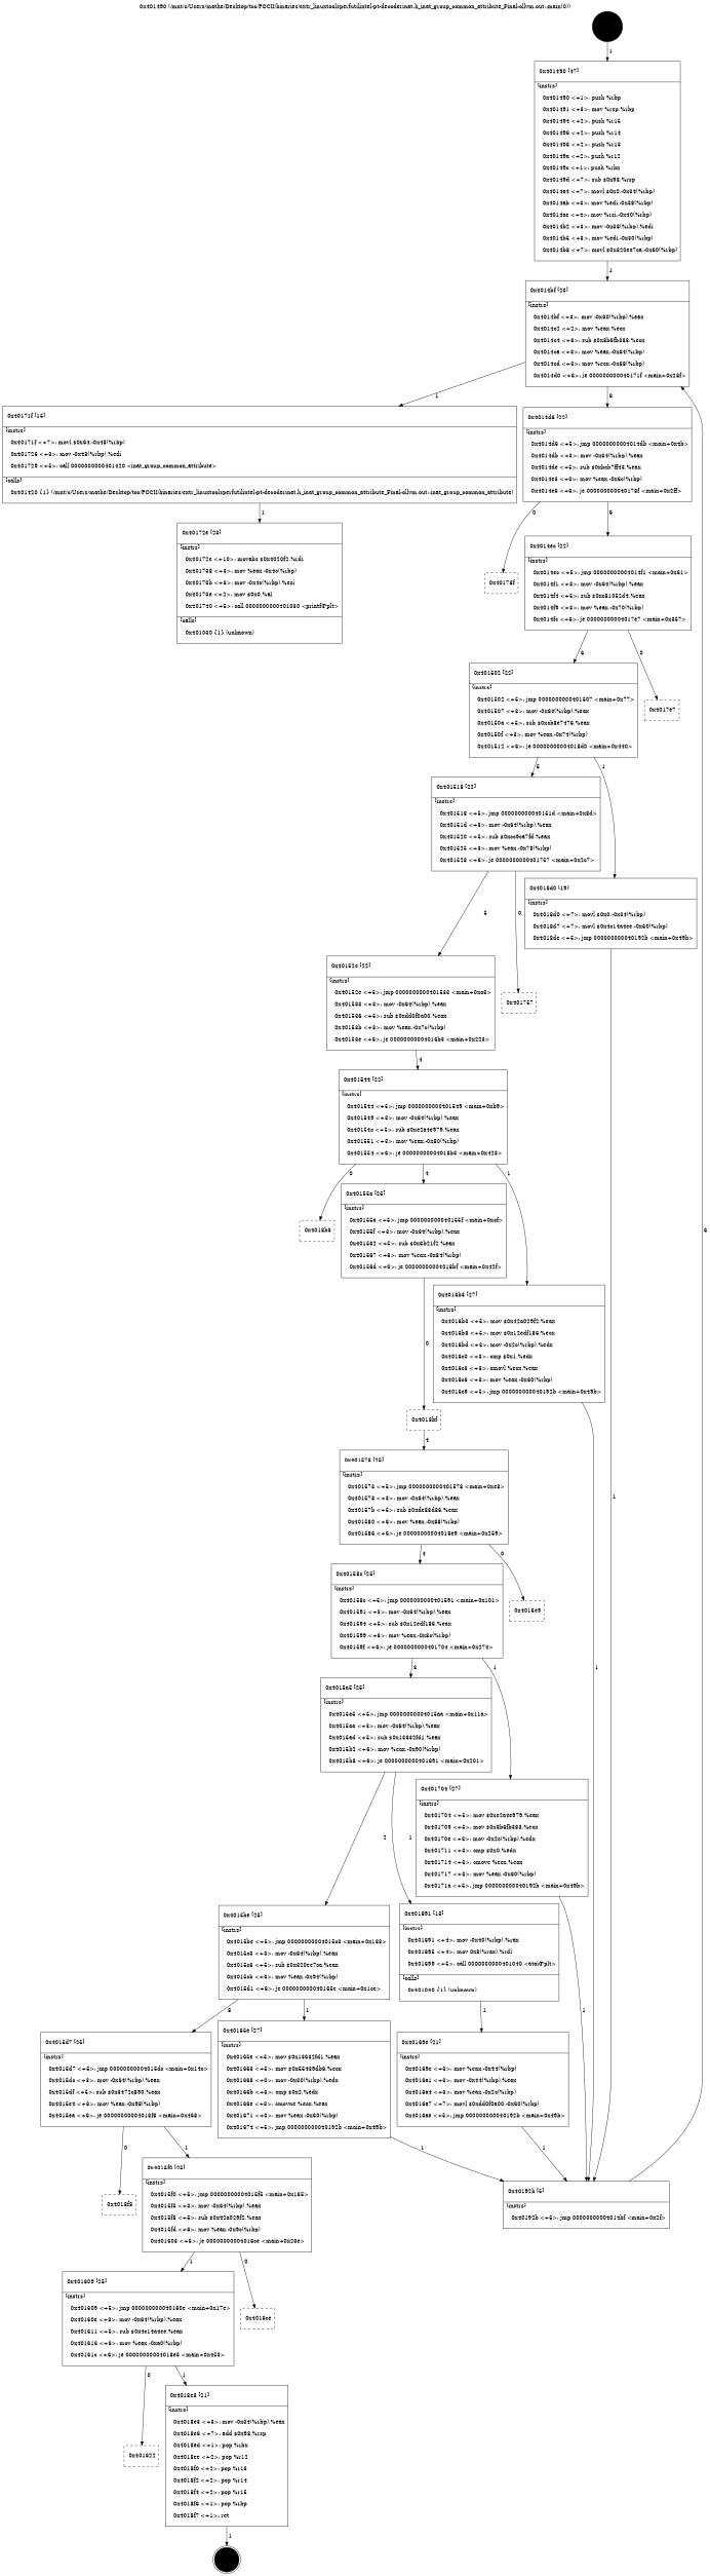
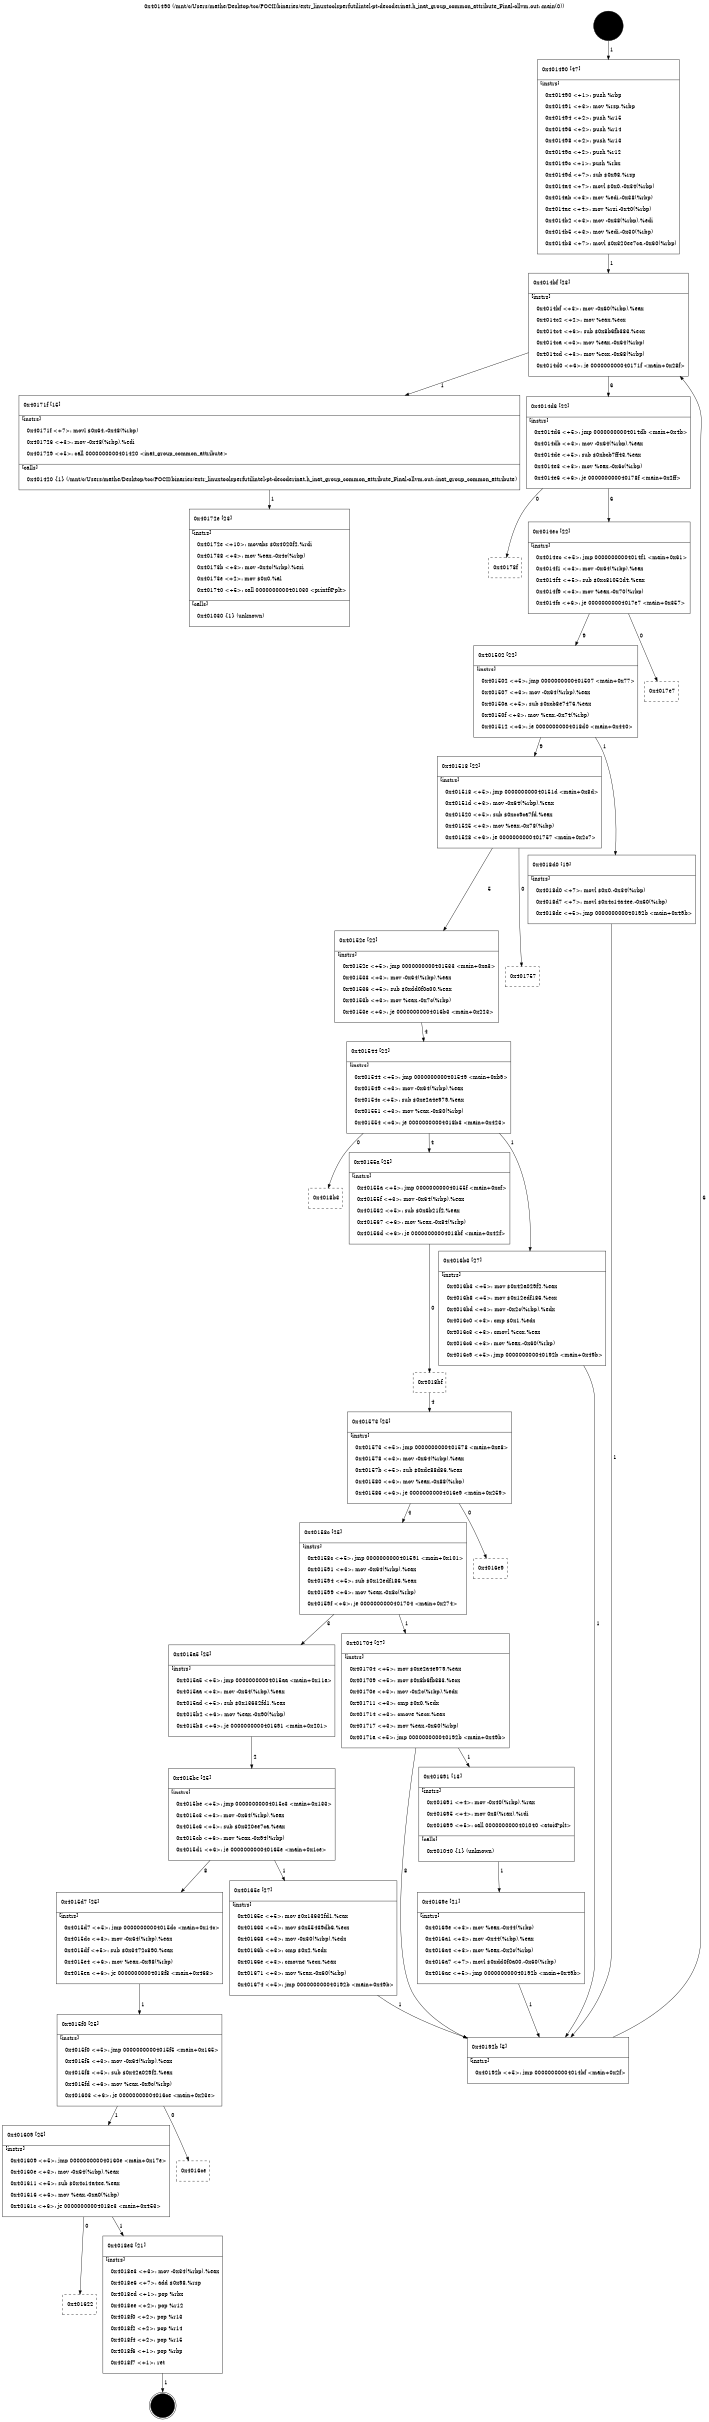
  digraph {
    label="0x401490 (/mnt/c/Users/mathe/Desktop/tcc/POCII/binaries/extr_linuxtoolsperfutilintel-pt-decoderinat.h_inat_group_common_attribute_Final-ollvm.out::main(0))"
    labelloc=t
    node [shape=record]
    Entry [fillcolor=black height=0.3 shape=circle style=filled width=0.3]
    n2 [label="{\n     0x401490 [47]\l\n     | [instrs]\l\n     &nbsp;&nbsp;0x401490 \<+1\>: push %rbp\l\n     &nbsp;&nbsp;0x401491 \<+3\>: mov %rsp,%rbp\l\n     &nbsp;&nbsp;0x401494 \<+2\>: push %r15\l\n     &nbsp;&nbsp;0x401496 \<+2\>: push %r14\l\n     &nbsp;&nbsp;0x401498 \<+2\>: push %r13\l\n     &nbsp;&nbsp;0x40149a \<+2\>: push %r12\l\n     &nbsp;&nbsp;0x40149c \<+1\>: push %rbx\l\n     &nbsp;&nbsp;0x40149d \<+7\>: sub $0x98,%rsp\l\n     &nbsp;&nbsp;0x4014a4 \<+7\>: movl $0x0,-0x34(%rbp)\l\n     &nbsp;&nbsp;0x4014ab \<+3\>: mov %edi,-0x38(%rbp)\l\n     &nbsp;&nbsp;0x4014ae \<+4\>: mov %rsi,-0x40(%rbp)\l\n     &nbsp;&nbsp;0x4014b2 \<+3\>: mov -0x38(%rbp),%edi\l\n     &nbsp;&nbsp;0x4014b5 \<+3\>: mov %edi,-0x30(%rbp)\l\n     &nbsp;&nbsp;0x4014b8 \<+7\>: movl $0x320ee7ca,-0x60(%rbp)\l\n  }"]
    n3 [label="{\n     0x4014bf [23]\l\n     | [instrs]\l\n     &nbsp;&nbsp;0x4014bf \<+3\>: mov -0x60(%rbp),%eax\l\n     &nbsp;&nbsp;0x4014c2 \<+2\>: mov %eax,%ecx\l\n     &nbsp;&nbsp;0x4014c4 \<+6\>: sub $0x8b6fb383,%ecx\l\n     &nbsp;&nbsp;0x4014ca \<+3\>: mov %eax,-0x64(%rbp)\l\n     &nbsp;&nbsp;0x4014cd \<+3\>: mov %ecx,-0x68(%rbp)\l\n     &nbsp;&nbsp;0x4014d0 \<+6\>: je 000000000040171f \<main+0x28f\>\l\n  }"]
    n4 [label="{\n     0x40171f [15]\l\n     | [instrs]\l\n     &nbsp;&nbsp;0x40171f \<+7\>: movl $0x64,-0x48(%rbp)\l\n     &nbsp;&nbsp;0x401726 \<+3\>: mov -0x48(%rbp),%edi\l\n     &nbsp;&nbsp;0x401729 \<+5\>: call 0000000000401420 \<inat_group_common_attribute\>\l\n     | [calls]\l\n     &nbsp;&nbsp;0x401420 \{1\} (/mnt/c/Users/mathe/Desktop/tcc/POCII/binaries/extr_linuxtoolsperfutilintel-pt-decoderinat.h_inat_group_common_attribute_Final-ollvm.out::inat_group_common_attribute)\l\n  }"]
    n5 [label="{\n     0x4014d6 [22]\l\n     | [instrs]\l\n     &nbsp;&nbsp;0x4014d6 \<+5\>: jmp 00000000004014db \<main+0x4b\>\l\n     &nbsp;&nbsp;0x4014db \<+3\>: mov -0x64(%rbp),%eax\l\n     &nbsp;&nbsp;0x4014de \<+5\>: sub $0xbcb7ff43,%eax\l\n     &nbsp;&nbsp;0x4014e3 \<+3\>: mov %eax,-0x6c(%rbp)\l\n     &nbsp;&nbsp;0x4014e6 \<+6\>: je 000000000040178f \<main+0x2ff\>\l\n  }"]
    n6 [label="{\n     0x40172e [23]\l\n     | [instrs]\l\n     &nbsp;&nbsp;0x40172e \<+10\>: movabs $0x4020f2,%rdi\l\n     &nbsp;&nbsp;0x401738 \<+3\>: mov %eax,-0x4c(%rbp)\l\n     &nbsp;&nbsp;0x40173b \<+3\>: mov -0x4c(%rbp),%esi\l\n     &nbsp;&nbsp;0x40173e \<+2\>: mov $0x0,%al\l\n     &nbsp;&nbsp;0x401740 \<+5\>: call 0000000000401030 \<printf@plt\>\l\n     | [calls]\l\n     &nbsp;&nbsp;0x401030 \{1\} (unknown)\l\n  }"]
    n7 [label="{\n     0x40178f\l\n  }" style=dashed]
    n8 [label="{\n     0x4014ec [22]\l\n     | [instrs]\l\n     &nbsp;&nbsp;0x4014ec \<+5\>: jmp 00000000004014f1 \<main+0x61\>\l\n     &nbsp;&nbsp;0x4014f1 \<+3\>: mov -0x64(%rbp),%eax\l\n     &nbsp;&nbsp;0x4014f4 \<+5\>: sub $0xc81052d4,%eax\l\n     &nbsp;&nbsp;0x4014f9 \<+3\>: mov %eax,-0x70(%rbp)\l\n     &nbsp;&nbsp;0x4014fc \<+6\>: je 00000000004017e7 \<main+0x357\>\l\n  }"]
    n9 [label="{\n     0x4017e7\l\n  }" style=dashed]
    n10 [label="{\n     0x401502 [22]\l\n     | [instrs]\l\n     &nbsp;&nbsp;0x401502 \<+5\>: jmp 0000000000401507 \<main+0x77\>\l\n     &nbsp;&nbsp;0x401507 \<+3\>: mov -0x64(%rbp),%eax\l\n     &nbsp;&nbsp;0x40150a \<+5\>: sub $0xcb8e7476,%eax\l\n     &nbsp;&nbsp;0x40150f \<+3\>: mov %eax,-0x74(%rbp)\l\n     &nbsp;&nbsp;0x401512 \<+6\>: je 00000000004018d0 \<main+0x440\>\l\n  }"]
    Exit [fillcolor=black height=0.3 peripheries=2 shape=circle style=filled width=0.3]
    n12 [label="{\n     0x4018d0 [19]\l\n     | [instrs]\l\n     &nbsp;&nbsp;0x4018d0 \<+7\>: movl $0x0,-0x34(%rbp)\l\n     &nbsp;&nbsp;0x4018d7 \<+7\>: movl $0x4c14a4ee,-0x60(%rbp)\l\n     &nbsp;&nbsp;0x4018de \<+5\>: jmp 000000000040192b \<main+0x49b\>\l\n  }"]
    n13 [label="{\n     0x401518 [22]\l\n     | [instrs]\l\n     &nbsp;&nbsp;0x401518 \<+5\>: jmp 000000000040151d \<main+0x8d\>\l\n     &nbsp;&nbsp;0x40151d \<+3\>: mov -0x64(%rbp),%eax\l\n     &nbsp;&nbsp;0x401520 \<+5\>: sub $0xcc9ca7fd,%eax\l\n     &nbsp;&nbsp;0x401525 \<+3\>: mov %eax,-0x78(%rbp)\l\n     &nbsp;&nbsp;0x401528 \<+6\>: je 0000000000401757 \<main+0x2c7\>\l\n  }"]
    n14 [label="{\n     0x401622\l\n  }" style=dashed]
    n15 [label="{\n     0x40192b [5]\l\n     | [instrs]\l\n     &nbsp;&nbsp;0x40192b \<+5\>: jmp 00000000004014bf \<main+0x2f\>\l\n  }"]
    n16 [label="{\n     0x401757\l\n  }" style=dashed]
    n17 [label="{\n     0x40152e [22]\l\n     | [instrs]\l\n     &nbsp;&nbsp;0x40152e \<+5\>: jmp 0000000000401533 \<main+0xa3\>\l\n     &nbsp;&nbsp;0x401533 \<+3\>: mov -0x64(%rbp),%eax\l\n     &nbsp;&nbsp;0x401536 \<+5\>: sub $0xdd0f0a00,%eax\l\n     &nbsp;&nbsp;0x40153b \<+3\>: mov %eax,-0x7c(%rbp)\l\n     &nbsp;&nbsp;0x40153e \<+6\>: je 00000000004016b3 \<main+0x223\>\l\n  }"]
    n18 [label="{\n     0x4018e3 [21]\l\n     | [instrs]\l\n     &nbsp;&nbsp;0x4018e3 \<+3\>: mov -0x34(%rbp),%eax\l\n     &nbsp;&nbsp;0x4018e6 \<+7\>: add $0x98,%rsp\l\n     &nbsp;&nbsp;0x4018ed \<+1\>: pop %rbx\l\n     &nbsp;&nbsp;0x4018ee \<+2\>: pop %r12\l\n     &nbsp;&nbsp;0x4018f0 \<+2\>: pop %r13\l\n     &nbsp;&nbsp;0x4018f2 \<+2\>: pop %r14\l\n     &nbsp;&nbsp;0x4018f4 \<+2\>: pop %r15\l\n     &nbsp;&nbsp;0x4018f6 \<+1\>: pop %rbp\l\n     &nbsp;&nbsp;0x4018f7 \<+1\>: ret\l\n  }"]
    n19 [label="{\n     0x401544 [22]\l\n     | [instrs]\l\n     &nbsp;&nbsp;0x401544 \<+5\>: jmp 0000000000401549 \<main+0xb9\>\l\n     &nbsp;&nbsp;0x401549 \<+3\>: mov -0x64(%rbp),%eax\l\n     &nbsp;&nbsp;0x40154c \<+5\>: sub $0xe2a4e979,%eax\l\n     &nbsp;&nbsp;0x401551 \<+3\>: mov %eax,-0x80(%rbp)\l\n     &nbsp;&nbsp;0x401554 \<+6\>: je 00000000004018b3 \<main+0x423\>\l\n  }"]
    n20 [label="{\n     0x401609 [25]\l\n     | [instrs]\l\n     &nbsp;&nbsp;0x401609 \<+5\>: jmp 000000000040160e \<main+0x17e\>\l\n     &nbsp;&nbsp;0x40160e \<+3\>: mov -0x64(%rbp),%eax\l\n     &nbsp;&nbsp;0x401611 \<+5\>: sub $0x4c14a4ee,%eax\l\n     &nbsp;&nbsp;0x401616 \<+6\>: mov %eax,-0xa0(%rbp)\l\n     &nbsp;&nbsp;0x40161c \<+6\>: je 00000000004018e3 \<main+0x453\>\l\n  }"]
    n21 [label="{\n     0x4016b3 [27]\l\n     | [instrs]\l\n     &nbsp;&nbsp;0x4016b3 \<+5\>: mov $0x42a029f2,%eax\l\n     &nbsp;&nbsp;0x4016b8 \<+5\>: mov $0x12edf186,%ecx\l\n     &nbsp;&nbsp;0x4016bd \<+3\>: mov -0x2c(%rbp),%edx\l\n     &nbsp;&nbsp;0x4016c0 \<+3\>: cmp $0x1,%edx\l\n     &nbsp;&nbsp;0x4016c3 \<+3\>: cmovl %ecx,%eax\l\n     &nbsp;&nbsp;0x4016c6 \<+3\>: mov %eax,-0x60(%rbp)\l\n     &nbsp;&nbsp;0x4016c9 \<+5\>: jmp 000000000040192b \<main+0x49b\>\l\n  }"]
    n22 [label="{\n     0x4018b3\l\n  }" style=dashed]
    n23 [label="{\n     0x40155a [25]\l\n     | [instrs]\l\n     &nbsp;&nbsp;0x40155a \<+5\>: jmp 000000000040155f \<main+0xcf\>\l\n     &nbsp;&nbsp;0x40155f \<+3\>: mov -0x64(%rbp),%eax\l\n     &nbsp;&nbsp;0x401562 \<+5\>: sub $0x6b21f2,%eax\l\n     &nbsp;&nbsp;0x401567 \<+6\>: mov %eax,-0x84(%rbp)\l\n     &nbsp;&nbsp;0x40156d \<+6\>: je 00000000004018bf \<main+0x42f\>\l\n  }"]
    n24 [label="{\n     0x4016ce\l\n  }" style=dashed]
    n25 [label="{\n     0x4018bf\l\n  }" style=dashed]
    n26 [label="{\n     0x4015f0 [25]\l\n     | [instrs]\l\n     &nbsp;&nbsp;0x4015f0 \<+5\>: jmp 00000000004015f5 \<main+0x165\>\l\n     &nbsp;&nbsp;0x4015f5 \<+3\>: mov -0x64(%rbp),%eax\l\n     &nbsp;&nbsp;0x4015f8 \<+5\>: sub $0x42a029f2,%eax\l\n     &nbsp;&nbsp;0x4015fd \<+6\>: mov %eax,-0x9c(%rbp)\l\n     &nbsp;&nbsp;0x401603 \<+6\>: je 00000000004016ce \<main+0x23e\>\l\n  }"]
    n27 [label="{\n     0x401573 [25]\l\n     | [instrs]\l\n     &nbsp;&nbsp;0x401573 \<+5\>: jmp 0000000000401578 \<main+0xe8\>\l\n     &nbsp;&nbsp;0x401578 \<+3\>: mov -0x64(%rbp),%eax\l\n     &nbsp;&nbsp;0x40157b \<+5\>: sub $0xde88d86,%eax\l\n     &nbsp;&nbsp;0x401580 \<+6\>: mov %eax,-0x88(%rbp)\l\n     &nbsp;&nbsp;0x401586 \<+6\>: je 00000000004016e9 \<main+0x259\>\l\n  }"]
    n28 [label="{\n     0x4016e9\l\n  }" style=dashed]
    n29 [label="{\n     0x40158c [25]\l\n     | [instrs]\l\n     &nbsp;&nbsp;0x40158c \<+5\>: jmp 0000000000401591 \<main+0x101\>\l\n     &nbsp;&nbsp;0x401591 \<+3\>: mov -0x64(%rbp),%eax\l\n     &nbsp;&nbsp;0x401594 \<+5\>: sub $0x12edf186,%eax\l\n     &nbsp;&nbsp;0x401599 \<+6\>: mov %eax,-0x8c(%rbp)\l\n     &nbsp;&nbsp;0x40159f \<+6\>: je 0000000000401704 \<main+0x274\>\l\n  }"]
-   n30 [label="{\n     0x4018f8\l\n  }" style=dashed]
    n31 [label="{\n     0x401704 [27]\l\n     | [instrs]\l\n     &nbsp;&nbsp;0x401704 \<+5\>: mov $0xe2a4e979,%eax\l\n     &nbsp;&nbsp;0x401709 \<+5\>: mov $0x8b6fb383,%ecx\l\n     &nbsp;&nbsp;0x40170e \<+3\>: mov -0x2c(%rbp),%edx\l\n     &nbsp;&nbsp;0x401711 \<+3\>: cmp $0x0,%edx\l\n     &nbsp;&nbsp;0x401714 \<+3\>: cmove %ecx,%eax\l\n     &nbsp;&nbsp;0x401717 \<+3\>: mov %eax,-0x60(%rbp)\l\n     &nbsp;&nbsp;0x40171a \<+5\>: jmp 000000000040192b \<main+0x49b\>\l\n  }"]
    n32 [label="{\n     0x4015a5 [25]\l\n     | [instrs]\l\n     &nbsp;&nbsp;0x4015a5 \<+5\>: jmp 00000000004015aa \<main+0x11a\>\l\n     &nbsp;&nbsp;0x4015aa \<+3\>: mov -0x64(%rbp),%eax\l\n     &nbsp;&nbsp;0x4015ad \<+5\>: sub $0x13632fd1,%eax\l\n     &nbsp;&nbsp;0x4015b2 \<+6\>: mov %eax,-0x90(%rbp)\l\n     &nbsp;&nbsp;0x4015b8 \<+6\>: je 0000000000401691 \<main+0x201\>\l\n  }"]
    n33 [label="{\n     0x401691 [13]\l\n     | [instrs]\l\n     &nbsp;&nbsp;0x401691 \<+4\>: mov -0x40(%rbp),%rax\l\n     &nbsp;&nbsp;0x401695 \<+4\>: mov 0x8(%rax),%rdi\l\n     &nbsp;&nbsp;0x401699 \<+5\>: call 0000000000401040 \<atoi@plt\>\l\n     | [calls]\l\n     &nbsp;&nbsp;0x401040 \{1\} (unknown)\l\n  }"]
    n34 [label="{\n     0x4015be [25]\l\n     | [instrs]\l\n     &nbsp;&nbsp;0x4015be \<+5\>: jmp 00000000004015c3 \<main+0x133\>\l\n     &nbsp;&nbsp;0x4015c3 \<+3\>: mov -0x64(%rbp),%eax\l\n     &nbsp;&nbsp;0x4015c6 \<+5\>: sub $0x320ee7ca,%eax\l\n     &nbsp;&nbsp;0x4015cb \<+6\>: mov %eax,-0x94(%rbp)\l\n     &nbsp;&nbsp;0x4015d1 \<+6\>: je 000000000040165e \<main+0x1ce\>\l\n  }"]
    n35 [label="{\n     0x40169e [21]\l\n     | [instrs]\l\n     &nbsp;&nbsp;0x40169e \<+3\>: mov %eax,-0x44(%rbp)\l\n     &nbsp;&nbsp;0x4016a1 \<+3\>: mov -0x44(%rbp),%eax\l\n     &nbsp;&nbsp;0x4016a4 \<+3\>: mov %eax,-0x2c(%rbp)\l\n     &nbsp;&nbsp;0x4016a7 \<+7\>: movl $0xdd0f0a00,-0x60(%rbp)\l\n     &nbsp;&nbsp;0x4016ae \<+5\>: jmp 000000000040192b \<main+0x49b\>\l\n  }"]
    n36 [label="{\n     0x40165e [27]\l\n     | [instrs]\l\n     &nbsp;&nbsp;0x40165e \<+5\>: mov $0x13632fd1,%eax\l\n     &nbsp;&nbsp;0x401663 \<+5\>: mov $0x55439db6,%ecx\l\n     &nbsp;&nbsp;0x401668 \<+3\>: mov -0x30(%rbp),%edx\l\n     &nbsp;&nbsp;0x40166b \<+3\>: cmp $0x2,%edx\l\n     &nbsp;&nbsp;0x40166e \<+3\>: cmovne %ecx,%eax\l\n     &nbsp;&nbsp;0x401671 \<+3\>: mov %eax,-0x60(%rbp)\l\n     &nbsp;&nbsp;0x401674 \<+5\>: jmp 000000000040192b \<main+0x49b\>\l\n  }"]
    n37 [label="{\n     0x4015d7 [25]\l\n     | [instrs]\l\n     &nbsp;&nbsp;0x4015d7 \<+5\>: jmp 00000000004015dc \<main+0x14c\>\l\n     &nbsp;&nbsp;0x4015dc \<+3\>: mov -0x64(%rbp),%eax\l\n     &nbsp;&nbsp;0x4015df \<+5\>: sub $0x3472c890,%eax\l\n     &nbsp;&nbsp;0x4015e4 \<+6\>: mov %eax,-0x98(%rbp)\l\n     &nbsp;&nbsp;0x4015ea \<+6\>: je 00000000004018f8 \<main+0x468\>\l\n  }"]
    Entry -> n2 [label=" 1"]
    n2 -> n3 [label=" 1"]
    n3 -> n4 [label=" 1"]
    n3 -> n5 [label=" 6"]
    n4 -> n6 [label=" 1"]
    n5 -> n7 [label=" 0"]
    n5 -> n8 [label=" 6"]
    n8 -> n9 [label=" 0"]
-   n8 -> n10 [label=" 6"]
+   n8 -> n10 [label=" 9"]
    n10 -> n12 [label=" 1"]
-   n10 -> n13 [label=" 5"]
+   n10 -> n13 [label=" 9"]
    n12 -> n15 [label=" 1"]
    n13 -> n16 [label=" 0"]
    n13 -> n17 [label=" 5"]
    n15 -> n3 [label=" 6"]
    n17 -> n19 [label=" 4"]
    n18 -> Exit [label=" 1"]
    n19 -> n21 [label=" 1"]
    n19 -> n22 [label=" 0"]
    n19 -> n23 [label=" 4"]
    n20 -> n14 [label=" 0"]
    n20 -> n18 [label=" 1"]
    n21 -> n15 [label=" 1"]
    n23 -> n25 [label=" 0"]
    n25 -> n27 [label=" 4"]
    n26 -> n20 [label=" 1"]
    n26 -> n24 [label=" 0"]
    n27 -> n28 [label=" 0"]
    n27 -> n29 [label=" 4"]
    n29 -> n31 [label=" 1"]
    n29 -> n32 [label=" 3"]
-   n31 -> n15 [label=" 1"]
-   n32 -> n33 [label=" 1"]
+   n31 -> n15 [label=" 8"]
+   n31 -> n33 [label=" 1"]
    n32 -> n34 [label=" 2"]
    n33 -> n35 [label=" 1"]
    n34 -> n36 [label=" 1"]
    n34 -> n37 [label=" 8"]
    n35 -> n15 [label=" 1"]
    n36 -> n15 [label=" 1"]
    n37 -> n26 [label=" 1"]
-   n37 -> n30 [label=" 0"]
  }
